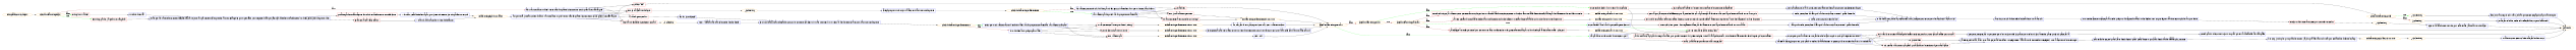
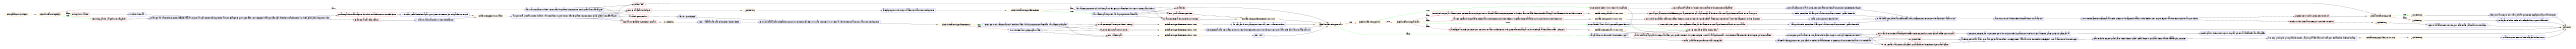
  digraph {
    rankdir=LR
    node [color=blue shape=box]
    "QuincyRank2Convo3 begins." [color=orange shape=""]
    n2 [color=orange label="Check boolean QuincyFight" shape=""]
    n3 [color=red label="Quincy? Tout va bien?"]
    n4 [color=red label="Hé, Quincy, pardon, j'ai perdu mon sang-froid."]
    n5 [label="alors t'as une maison ou bien? t'es en train de squatter ici comme mon cousin quand il s'est fait larguer"]
    n6 [label="tu te fous de moi là?"]
    n7 [label="je sais que t'as traversé des moments difficiles dans ta vie. je ne vais pas remettre ça en question. alors en échange? ce que tu peux faire, c'est respecter le fait que j'aime pas l'idée d'être transformé en l'un de tes petits jouets de guerre vides"]
    n8 [color=red label="Non, je n'ai jamais eu de foyer."]
    n9 [color=red label="Waouh. Aïe. C'est dur."]
    n10 [color=red label="Merci d'avoir demandé si gentiment, connard."]
    n11 [color=red label="Je déco. [Fin.]"]
    n12 [color=red label="Je n'aime pas de me faire accuser de vouloir te transformer en une telle chose."]
    n13 [color=red label="Je sais. Et j'ai mal réagi. Pardon."]
    n14 [color=orange label="+5 Chemistry" shape=""]
    n15 [label="pas dur, juste objectif"]
    n16 [color=orange label="+5 Chemistry" shape=""]
    n17 [color=orange label="Check boolean QuincyGuide" shape=""]
    n18 [label=".... ok ouais, c'était limite de ma part, gros. je me suis énervé. j'en suis pas fier. on est cool"]
    n19 [label="... ouais ok, pardon accordé, tu viens de débarquer"]
    n20 [label="ça explique que tu sois toujours là avec nous dans une zone de guerre"]
    n21 [label="je suis juste assis ici à me demander pourquoi tu ne rentres pas chez toi. tu sais. retourner d'où tu viens, au lieu de rester ici avec nous, dans une zone de guerre"]
    n22 [label="MDR!!! hahaha ouais ouais je le mérite, désolé, désolé"]
    "Chat ends." [color=orange shape=""]
    n24 [color=orange label="Boolean QuincyFight is now false." shape=""]
    n25 [color=orange label="Check boolean QuincyDrifterNoHome" shape=""]
    n26 [color=orange label="Check boolean QuincyDrifterNoHome" shape=""]
    n27 [label="tant que t'es là, je serais curieux de savoir. t'as une maison ou quoi? t'es en train de squatter ici comme mon cousin quand il s'est fait larguer"]
    n28 [label="t'as vraiment pas de potes? t'as dit que personne t'attendait"]
    n29 [label="t'as vraiment personne? mdr, doit bien y avoir des gens qui t'attendent, d'où que tu viennes, dans le futur"]
    n30 [label="à moins que tu sois vraiment à court d'endroit où aller, t'as dit que personne t'attendait, t'as vraiment nulle part?"]
    n31 [label="lol tu dois bien avoir quelque part où aller"]
    n32 [color=red label="Non, je n'ai vraiment personne."]
    n33 [color=red label="Tu vas commencer à te moquer de moi, Quincy?"]
    n34 [color=red label="Je vais bien."]
    n35 [color=red label="Non, vraiment pas."]
    n36 [color=red label="Tu vas commencer à te moquer de moi, Quincy?"]
    n37 [color=red label="Je suis chez moi partout où je suis."]
    n38 [color=orange label="Boolean QuincyDrifterNoHome is now true." shape=""]
    n39 [color=orange label="Check boolean QuincyNewWar1" shape=""]
    n40 [color=orange label="Boolean QuincyDrifterNoHome is now true." shape=""]
    n41 [color=orange label="Boolean QuincyDrifterNoHome is now true." shape=""]
    n42 [color=orange label="Boolean QuincyDrifterNoHome is now true." shape=""]
    n43 [label="t'as pas sauvé tout le monde? d'une secte ou quoi?"]
    n44 [color=orange label="Check boolean QuincyDuviri1" shape=""]
    n45 [label="c'est... ouf..."]
    n46 [label="nan, nan, pas du tout. parce que si c'est vrai, c'est... vraiment moche..."]
    n47 [label="je respecte ça. mais t'es ici avec nous et on vient de se rencontrer, ce qui veut dire pour moi que t''avais nulle part d'autre où aller. Pas ouf"]
    n48 [color=red label="Ouais, je l'ai fait. Et pourtant me voilà, n'est-ce pas?"]
    n49 [color=red label="Je... ne veux pas en parler, Quincy. [Fin.]"]
    n50 [color=red label="et cet endroit chelou d'où tu viens? duviri-machin"]
    n51 [color=orange label="Check boolean QuincyZariman1" shape=""]
    n52 [label="t'as été au casse-pipe pour eux, puis quand tu tombes ils t'abandonnent. tu penses qu'ils se soucient de savoir si tu reviendras?"]
    n53 [color=red label="As-tu manqué la partie sur les meurtres constants et les personnes imaginaires?"]
    n54 [label="et ce vaisseau? alors? t'as dit que c'était genre chez toi"]
    n55 [color=red label="J'ai échappé à un enfer personnel pour me retrouver dans une dimension où le système a été envahi par un fou obsédé par la domination totale. \"Chez-moi\""]
    n56 [color=red label="Le seul endroit que j'ai vraiment connu comme étant mon chez-moi est un vaisseau abandonné coincé comme un bouchon dans une faille dimensionnelle, habité par des fantômes et de terribles souvenirs."]
    n57 [color=red label="J'ai vécu pendant d'innombrables siècles dans une dimension en boucle infinie où un enfant despote a fait de moi un sujet de torture et de meurtre."]
    n58 [color=red label="Aucune idée."]
    n59 [color=red label="Oui, certain. Mais ce n'est pas pareil. Je n'ai jamais eu le sentiment d'y être à ma place."]
    n60 [color=red label="Oui. Mais ils se soucient davantage de l'enfant. Et je comprends. Ce n'est pas ma réalité. C'est normal."]
    n61 [label="c'est pas parce que je l'ai lu que je peux m'en faire une idée, parce que c'est complètement dingue."]
    n62 [color=red label="Le mot clé ici est \"genre\". Il est également hanté par des fantômes et c'est là que l'Homme dans le Mur nous a fait..."]
    n63 [color=orange label="Boolean QuincyNewWar1 is now true." shape=""]
    n64 [color=orange label="Boolean QuincyZariman1 is now true." shape=""]
    n65 [color=orange label="Boolean QuincyDuviri1 is now true." shape=""]
    n66 [label="j'ai été ce petit soldat, avant. on m'a dit que j'étais le meilleur. \"Le CHAMPION\" allait sauver le MONDE des MÉCHANTS. on m'a raconté tous les mensonges"]
    n67 [label="peut-être. peut-être pas. ou peut-être que tu leur es juste utile jusqu'à ce que tu ne le sois plus. attention, parce que je suis passé par là"]
    n68 [label="tu vas devoir m'en parler la prochaine fois. mais j'imagine que c'est ce que tu devais choisir? là-bas ou ici?"]
    n69 [label="... fait quoi? merde, cette chose t'a fait quoi? t'as des soucis avec un DIEU?! putain de merde"]
    n70 [color=red label="J'ai dû me battre, la plupart du temps sans aide, pour que les innocents du Système Origine, soumis au lavage de cerveau, se soulèvent et affrontent les deux dingues qui le contrôlaient."]
    n71 [color=red label="C'est là que j'ai rencontré l'Indifférence pour la première fois. Ça n'a pas été pas la dernière. Mais c'est là que l'Homme dans le Mur m'a tout pris."]
    n72 [color=red label="Qui, soit dit en passant, était une création de mes propres souvenirs lorsque le Néant a atteint mon esprit et en a sorti des fragments d'un livre de contes."]
    n73 [label="mais en fin de compte? quand j'ai eu besoin d'EUX? quand j'étais blessé ou que j'avais besoin d'aide? naaaaan plus personne"]
    n74 [label="conseil gratuit. tu découvres toujours trop tard qui est ta vraie famille. alors fais gaffe"]
    n75 [label="au moins, mon cul de luxe relève le niveau de ce trou à rats mdr"]
    n76 [label="et ces gens que t'as sauvés ne t'ont pas déroulé le tapis rouge? tu crois qu'ils espèrent ton retour?"]
    n77 [label="merde, cette chose t'as fait quoi? t'as des soucis avec un DIEU?! putain de merde"]
    n78 [label="putain, qu'est-ce que je viens de lire?"]
    n79 [label="d'un coup, je suis plus qu'un putain de numéro. j'ai plus qu'à aller dans un bureau pour me faire dire de foutre le camp."]
    n80 [label="et tu nettoies après être passé par là. merde. quelqu'un doit apprendre à amir où les déchets vont. ce gros dégueu va attirer encore plus de rats pour lettie"]
    n81 [color=orange label="Boolean QuincyToySoldier2 is now true." shape=""]
+   n82 [color=red label="Je pense que tu me dis que je peux rester ici?"]
    n83 [color=red label="Quelqu’un doit rester à tes côtés pour contrôler ton melon."]
    n84 [color=orange label="+15 Chemistry" shape=""]
    n85 [color=orange label="+15 Chemistry" shape=""]
    n86 [label="on a des trucs en commun, hein. mais pas les bons trucs"]
    n87 [color=orange label="+15 Chemistry" shape=""]
    n88 [color=orange label="+5 Chemistry" shape=""]
    n89 [label="HAH. tu vas abandonner très vite, gros. mais essaie, j'adorerais te voir essayer."]
    n90 [label="bien joué, t'as compris. mdr. ouais, je dirais que comme compagnie, ça pourrait être pire."]
    n91 [label="je vais pas te le dire, teubé. mdr. réfléchis bien, tu peux le faire mdr"]
    "QuincyRank2Convo3 begins." -> n2
    n2 -> n3 [color=green label=false]
    n2 -> n4 [color=green label=true]
    n2 -> n5 [color=brown label=false]
    n3 -> n6
    n4 -> n7
    n5 -> n8
    n5 -> n9
    n5 -> n10
    n5 -> n11
    n6 -> n7
    n7 -> n12
    n7 -> n13
    n8 -> n14
    n9 -> n15
    n10 -> n16
    n11 -> n17
    n12 -> n18
    n13 -> n19
    n14 -> n20
    n15 -> n21
    n16 -> n22
    n17 -> n87 [color=green label=true]
    n17 -> n88 [color=brown label=false]
    n18 -> n24
    n19 -> n24
    n20 -> n25
    n21 -> n26
    n22 -> n21
    n24 -> n27
    n25 -> n28 [color=green label=true]
    n25 -> n29 [color=brown label=false]
    n26 -> n30 [color=green label=true]
    n26 -> n31 [color=brown label=false]
    n27 -> n8
    n27 -> n9
    n27 -> n10
    n27 -> n11
    n28 -> n32
    n28 -> n33
    n28 -> n34
    n29 -> n32
    n29 -> n33
    n29 -> n34
    n30 -> n35
    n30 -> n36
    n30 -> n37
    n31 -> n35
    n31 -> n36
    n31 -> n37
    n32 -> n38
    n33 -> n38
    n34 -> n39
    n35 -> n40
    n36 -> n41
    n37 -> n42
    n38 -> n39
    n39 -> n43 [color=green label=false]
-   n39 -> n44 [color=brown label=false]
+   n39 -> n44 [color=brown label=true]
    n40 -> n45
    n41 -> n46
    n42 -> n47
    n43 -> n48
    n43 -> n49
-   n44 -> n50 [color=green label=false]
+   n44 -> n50 [color=green label=true]
    n44 -> n51 [color=brown label=true]
    n45 -> n39
    n46 -> n39
    n47 -> n39
    n48 -> n52
    n49 -> "Chat ends."
    n50 -> n49
    n50 -> n53
    n51 -> n54 [color=green label=true]
    n51 -> n55 [color=brown label=false]
    n51 -> n56 [color=brown label=false]
    n51 -> n57 [color=brown label=false]
    n52 -> n58
    n52 -> n59
    n52 -> n60
    n53 -> n61
    n54 -> n49 [color=green]
    n54 -> n62
    n55 -> n63
    n56 -> n64
    n57 -> n65
    n58 -> n66
    n59 -> n66
    n60 -> n67
    n61 -> n68
    n62 -> n69
    n63 -> n70
    n64 -> n71
    n65 -> n72
    n66 -> n73
    n67 -> n74
    n68 -> n75
    n69 -> n68
    n70 -> n76
    n71 -> n77
    n72 -> n78
    n73 -> n79
    n74 -> "Chat ends."
    n75 -> n80
    n76 -> n58
    n76 -> n59
    n76 -> n60
    n77 -> n68
    n78 -> n68
    n79 -> n81
+   n80 -> n82
    n80 -> n83
    n81 -> n84
+   n82 -> n17
    n83 -> n85
    n84 -> n86
    n85 -> n89
    n86 -> "Chat ends."
    n87 -> n90
    n88 -> n91
    n89 -> "Chat ends."
    n90 -> "Chat ends."
    n91 -> "Chat ends."
  }
